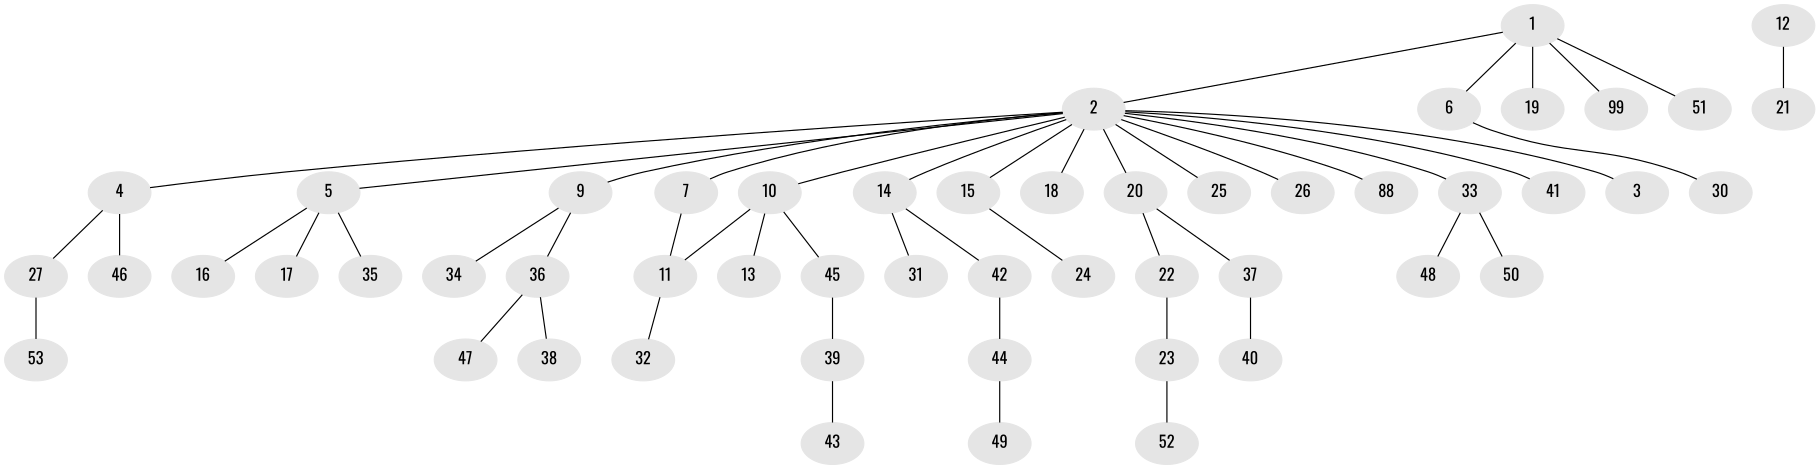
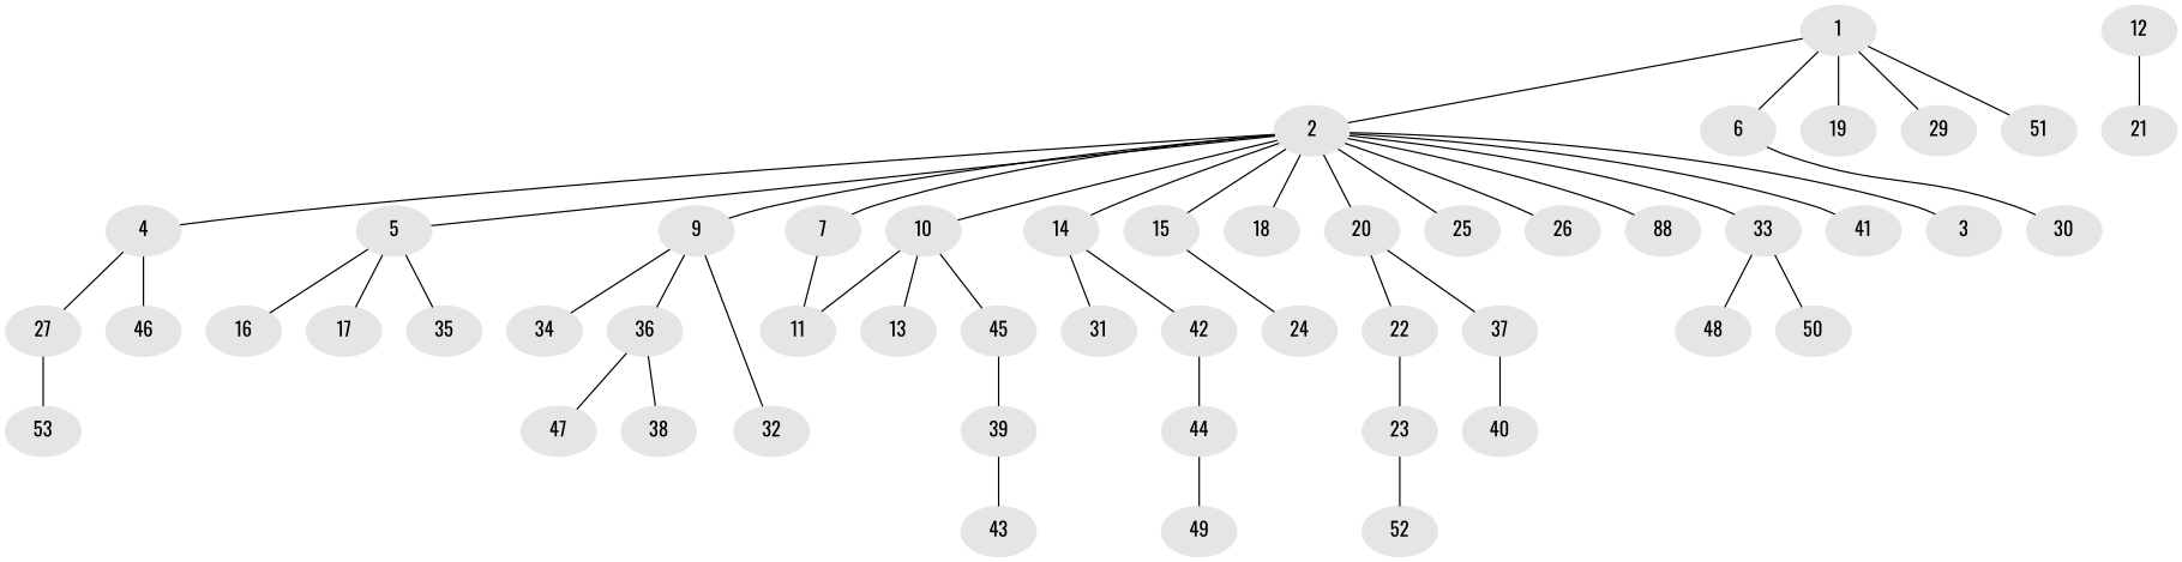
  graph {
    fontname=Oswald
    node [color=gray90 fontname=Oswald style=filled]
    edge [fontname=Oswald]
    1
    2
    6
    19
-   29 [label=99]
+   29
    51
    3
    4
    5
    7
    9
    10
    14
    15
    18
    20
    25
    26
    n19 [label=88]
    33
    41
    30
    27
    46
    16
    17
    35
    11
    32
    34
    36
    13
    45
    31
    42
    24
    22
    37
    48
    50
    53
    12
    21
    38
    47
    39
    43
    44
    23
    40
    52
    49
    1 -- 2
    1 -- 6
    1 -- 19
    1 -- 29
    1 -- 51
    2 -- 3
    2 -- 4
    2 -- 5
    2 -- 7
    2 -- 9
    2 -- 10
    2 -- 14
    2 -- 15
    2 -- 18
    2 -- 20
    2 -- 25
    2 -- 26
    2 -- n19
    2 -- 33
    2 -- 41
    6 -- 30
    4 -- 27
    4 -- 46
    5 -- 16
    5 -- 17
    5 -- 35
    7 -- 11
-   11 -- 32
+   9 -- 32
    9 -- 34
    9 -- 36
    10 -- 11
    10 -- 13
    10 -- 45
    14 -- 31
    14 -- 42
    15 -- 24
    20 -- 22
    20 -- 37
    33 -- 48
    33 -- 50
    27 -- 53
    36 -- 38
    36 -- 47
    45 -- 39
    42 -- 44
    22 -- 23
    37 -- 40
    12 -- 21
    39 -- 43
    44 -- 49
    23 -- 52
  }
